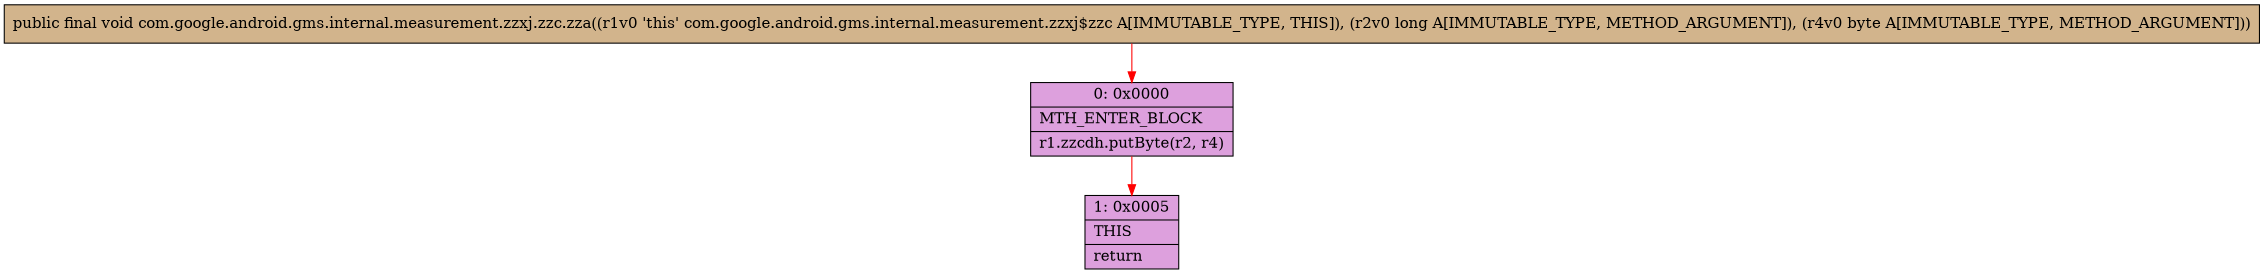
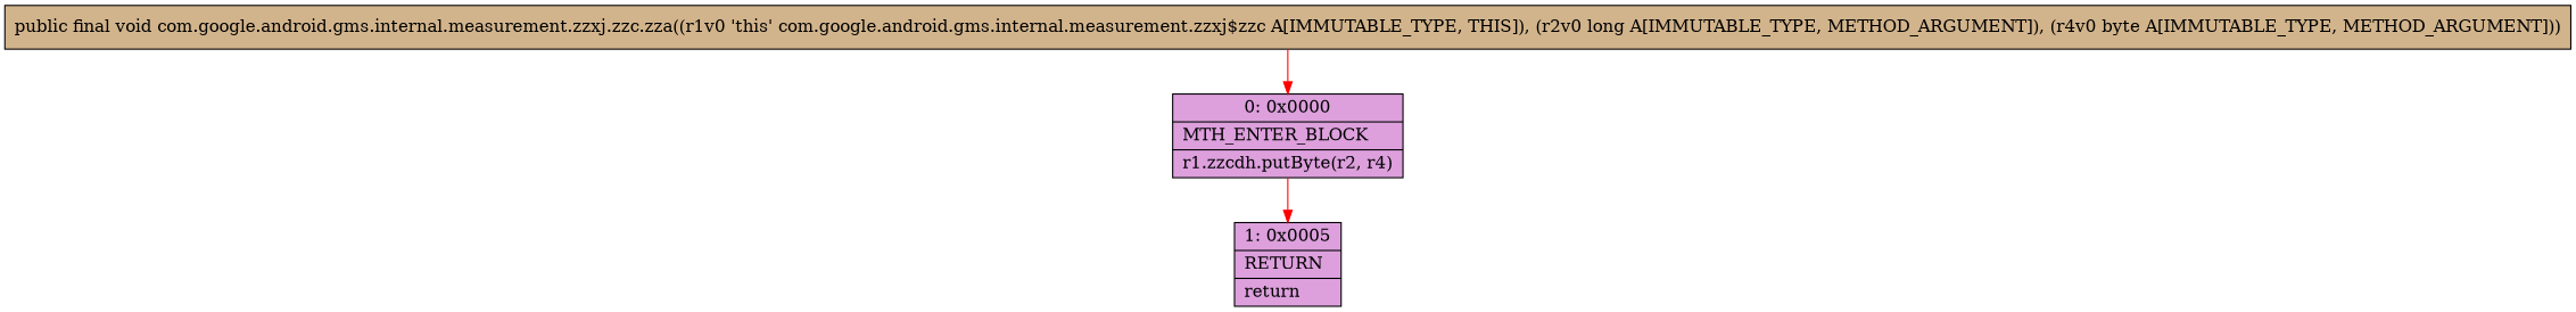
  digraph {
    node [shape=record style=filled fillcolor=plum]
    edge [color=red]
    n1 [label="{0\:\ 0x0000|MTH_ENTER_BLOCK\l|r1.zzcdh.putByte(r2, r4)\l}"]
-   n2 [label="{1\:\ 0x0005|THIS\l|return\l}"]
+   n2 [label="{1\:\ 0x0005|RETURN\l|return\l}"]
    n3 [label="{public final void com.google.android.gms.internal.measurement.zzxj.zzc.zza((r1v0 'this' com.google.android.gms.internal.measurement.zzxj$zzc A[IMMUTABLE_TYPE, THIS]), (r2v0 long A[IMMUTABLE_TYPE, METHOD_ARGUMENT]), (r4v0 byte A[IMMUTABLE_TYPE, METHOD_ARGUMENT])) }" fillcolor=tan]
    n1 -> n2
    n3 -> n1
  }
